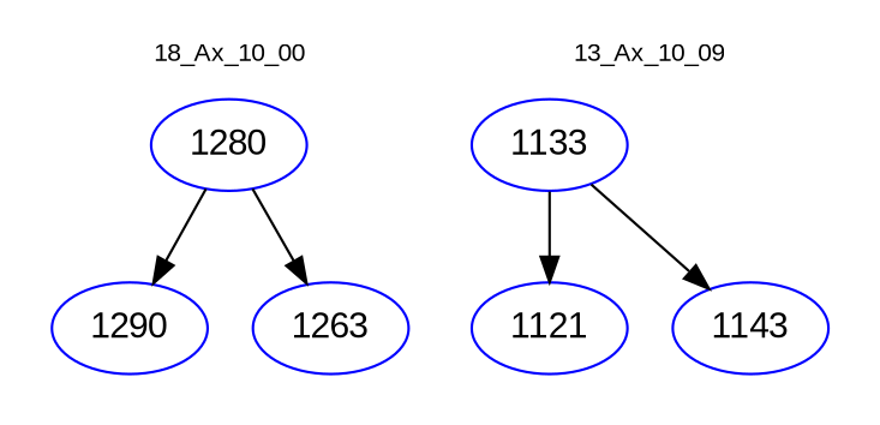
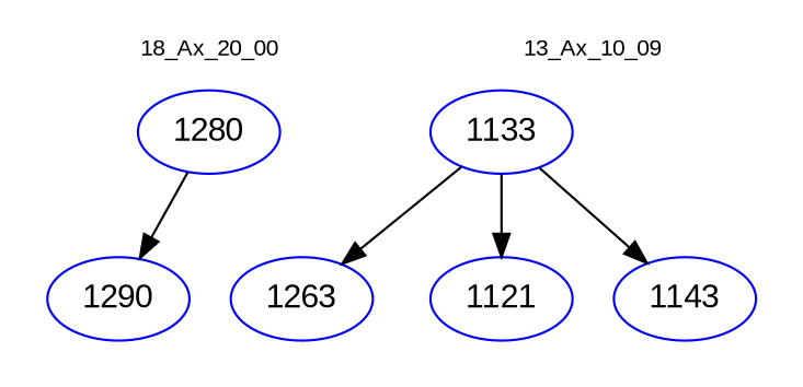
  digraph {
    fontname="Liberation Sans"
    node [color=blue fontname="Liberation Sans"]
    edge [color=black fontname="Liberation Sans"]
    n1 [label=1280]
    n2 [label=1263]
    n3 [label=1290]
    n4 [label=1133]
    n5 [label=1121]
    n6 [label=1143]
    subgraph cluster_1 {
      color=white
      fontsize=10
-     label="18_Ax_10_00"
+     label="18_Ax_20_00"
      n1
      n2
      n3
    }
    subgraph cluster_2 {
      color=white
      fontsize=10
      label="13_Ax_10_09"
      n4
      n5
      n6
    }
-   n1 -> n2
+   n4 -> n2
    n1 -> n3
    n4 -> n5
    n4 -> n6
  }
